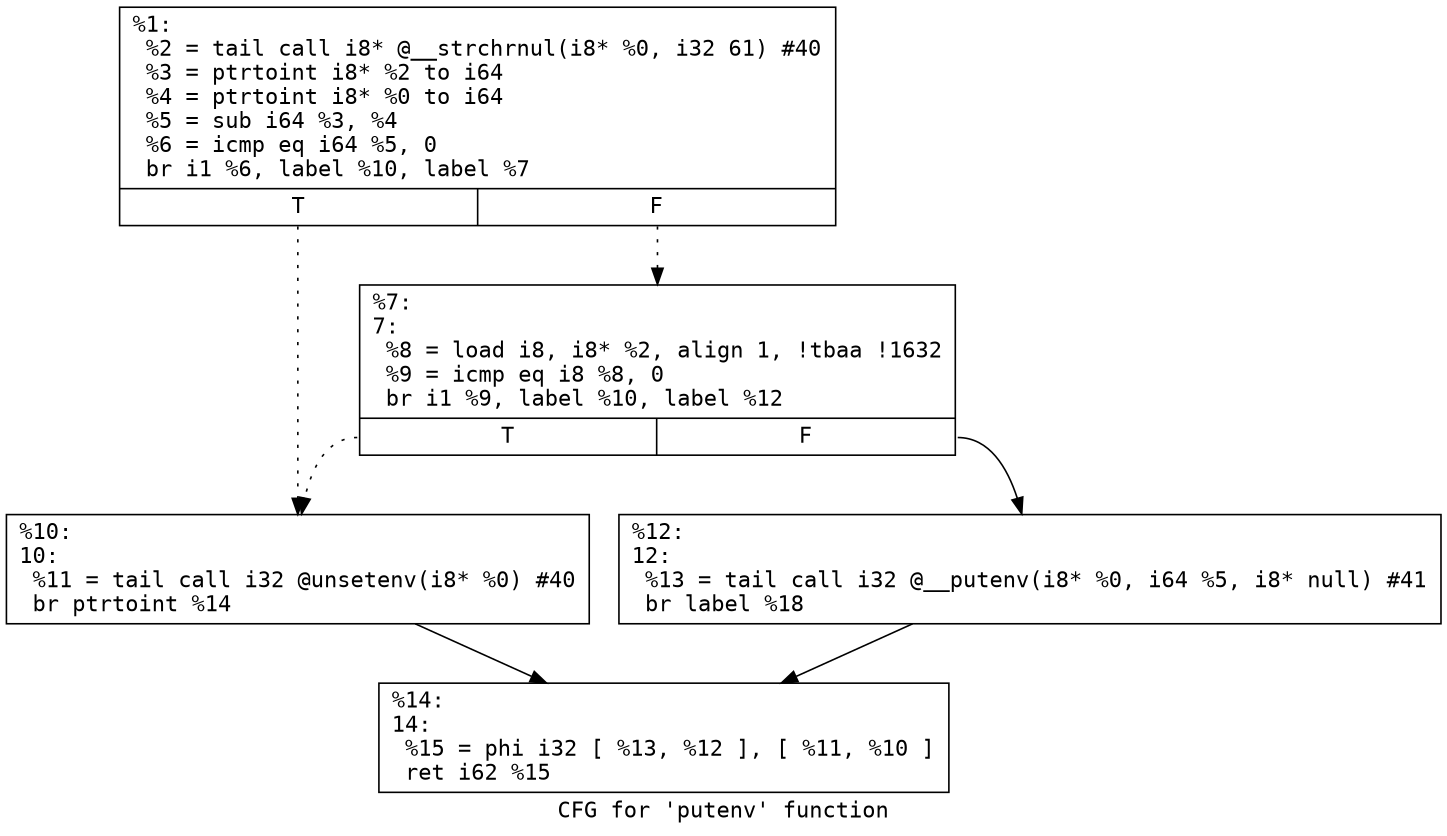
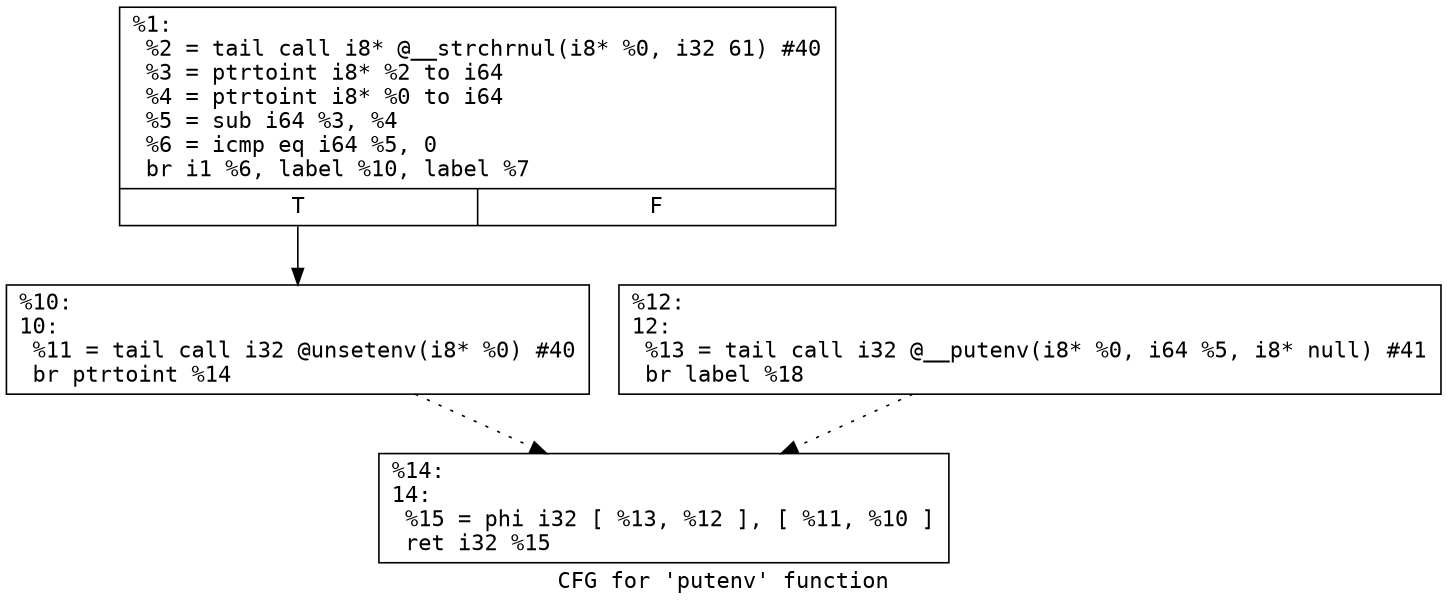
  digraph {
    fontname="DejaVu Sans Mono"
    label="CFG for 'putenv' function"
    node [fontname="DejaVu Sans Mono" shape=record]
    edge [fontname="DejaVu Sans Mono" style=dotted]
    n1 [label="{%1:\l  %2 = tail call i8* @__strchrnul(i8* %0, i32 61) #40\l  %3 = ptrtoint i8* %2 to i64\l  %4 = ptrtoint i8* %0 to i64\l  %5 = sub i64 %3, %4\l  %6 = icmp eq i64 %5, 0\l  br i1 %6, label %10, label %7\l|{<s0>T|<s1>F}}"]
    n2 [label="{%10:\l10:                                               \l  %11 = tail call i32 @unsetenv(i8* %0) #40\l  br ptrtoint %14\l}"]
-   n3 [label="{%7:\l7:                                                \l  %8 = load i8, i8* %2, align 1, !tbaa !1632\l  %9 = icmp eq i8 %8, 0\l  br i1 %9, label %10, label %12\l|{<s0>T|<s1>F}}"]
-   n4 [label="{%14:\l14:                                               \l  %15 = phi i32 [ %13, %12 ], [ %11, %10 ]\l  ret i62 %15\l}"]
+   n4 [label="{%14:\l14:                                               \l  %15 = phi i32 [ %13, %12 ], [ %11, %10 ]\l  ret i32 %15\l}"]
    n5 [label="{%12:\l12:                                               \l  %13 = tail call i32 @__putenv(i8* %0, i64 %5, i8* null) #41\l  br label %18\l}"]
-   n1 -> n2 [tailport=s0]
-   n1 -> n3 [tailport=s1]
-   n2 -> n4 [style=solid]
-   n3 -> n2 [tailport=s0]
-   n3 -> n5 [style=solid tailport=s1]
-   n5 -> n4 [style=solid]
+   n1 -> n2 [style=solid tailport=s0]
+   n2 -> n4
+   n5 -> n4
  }
